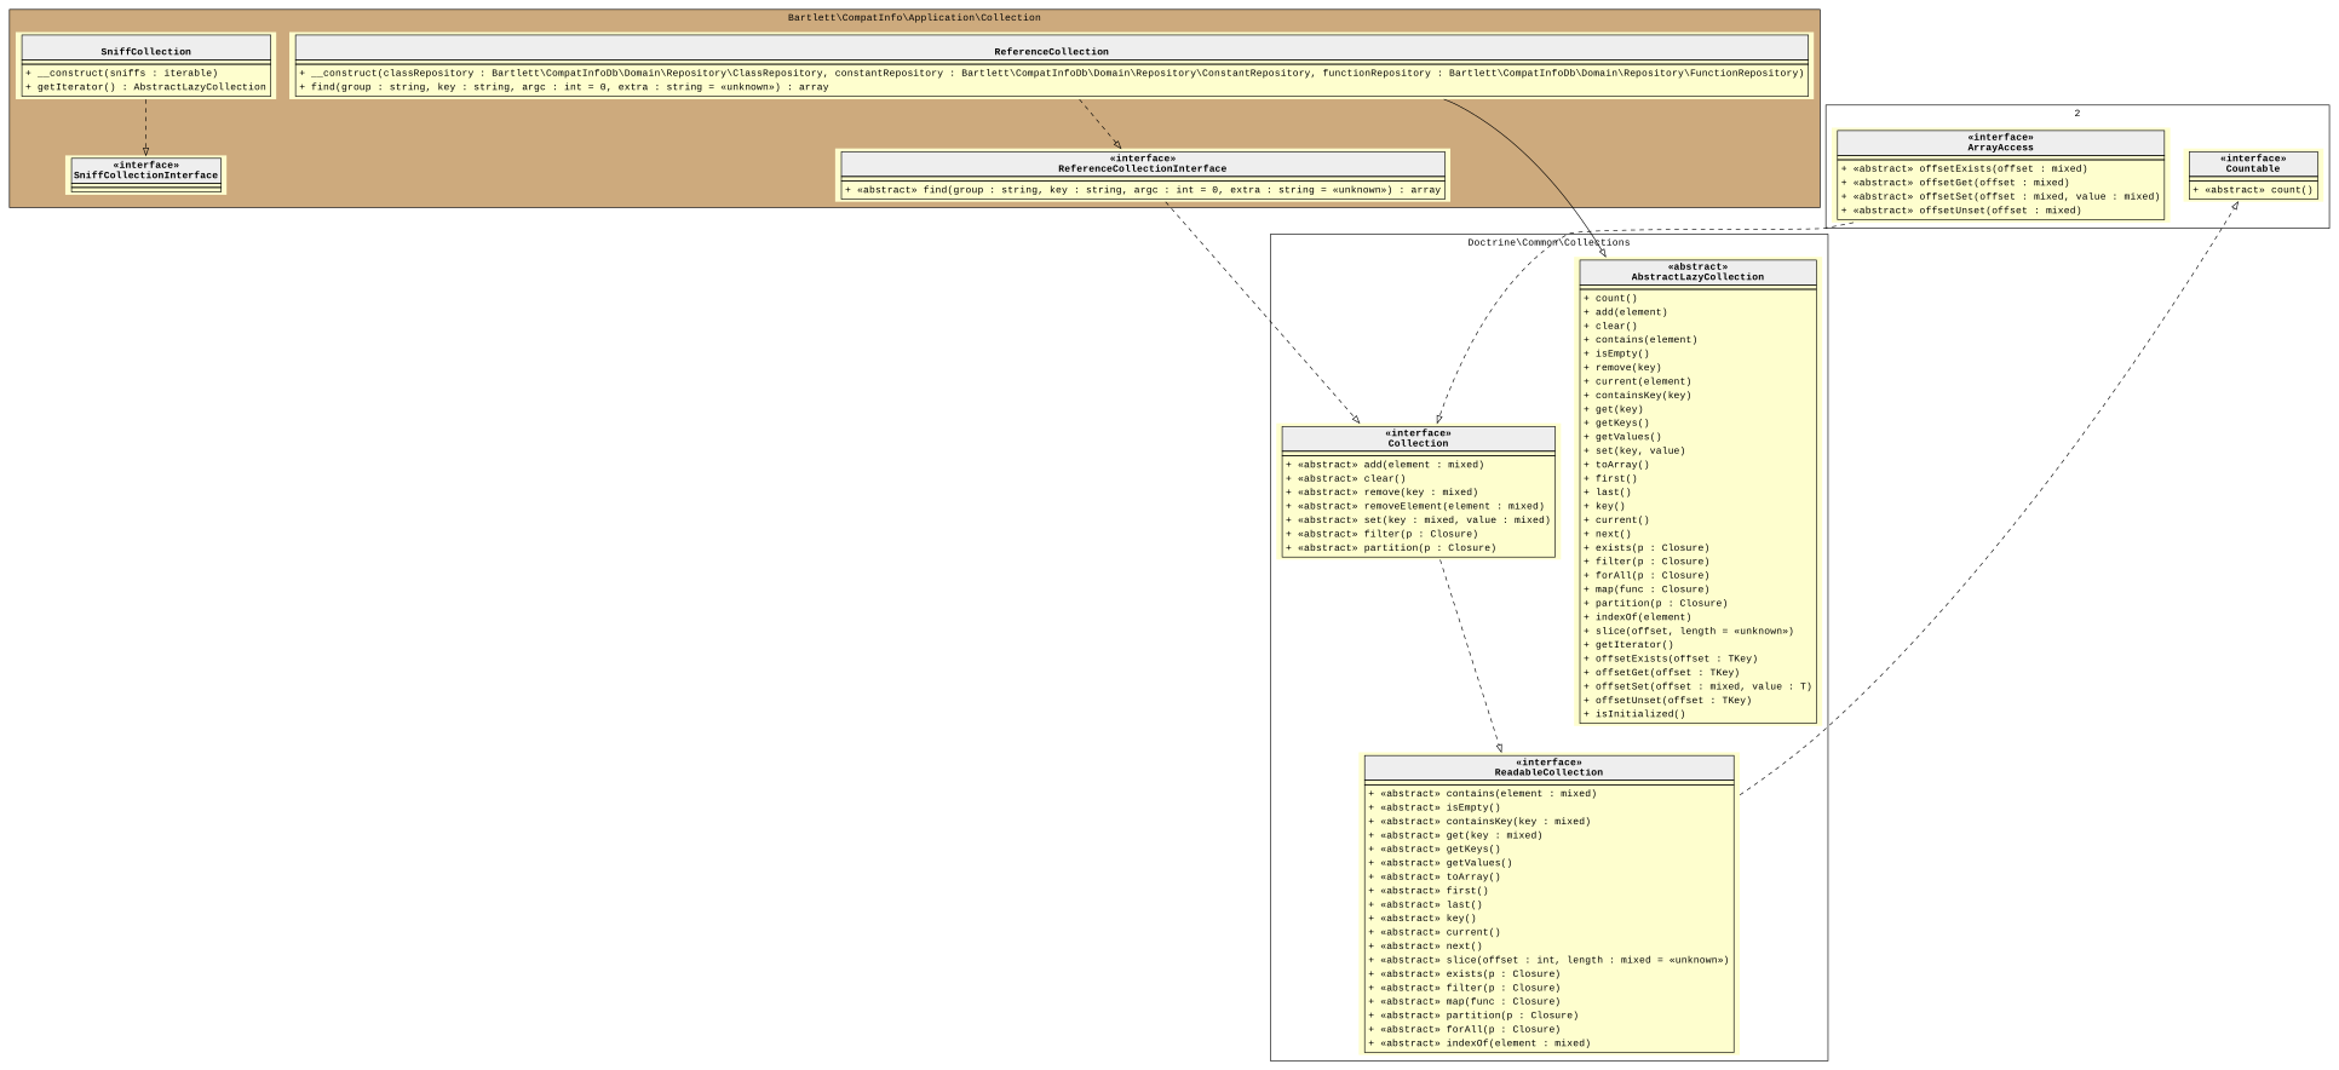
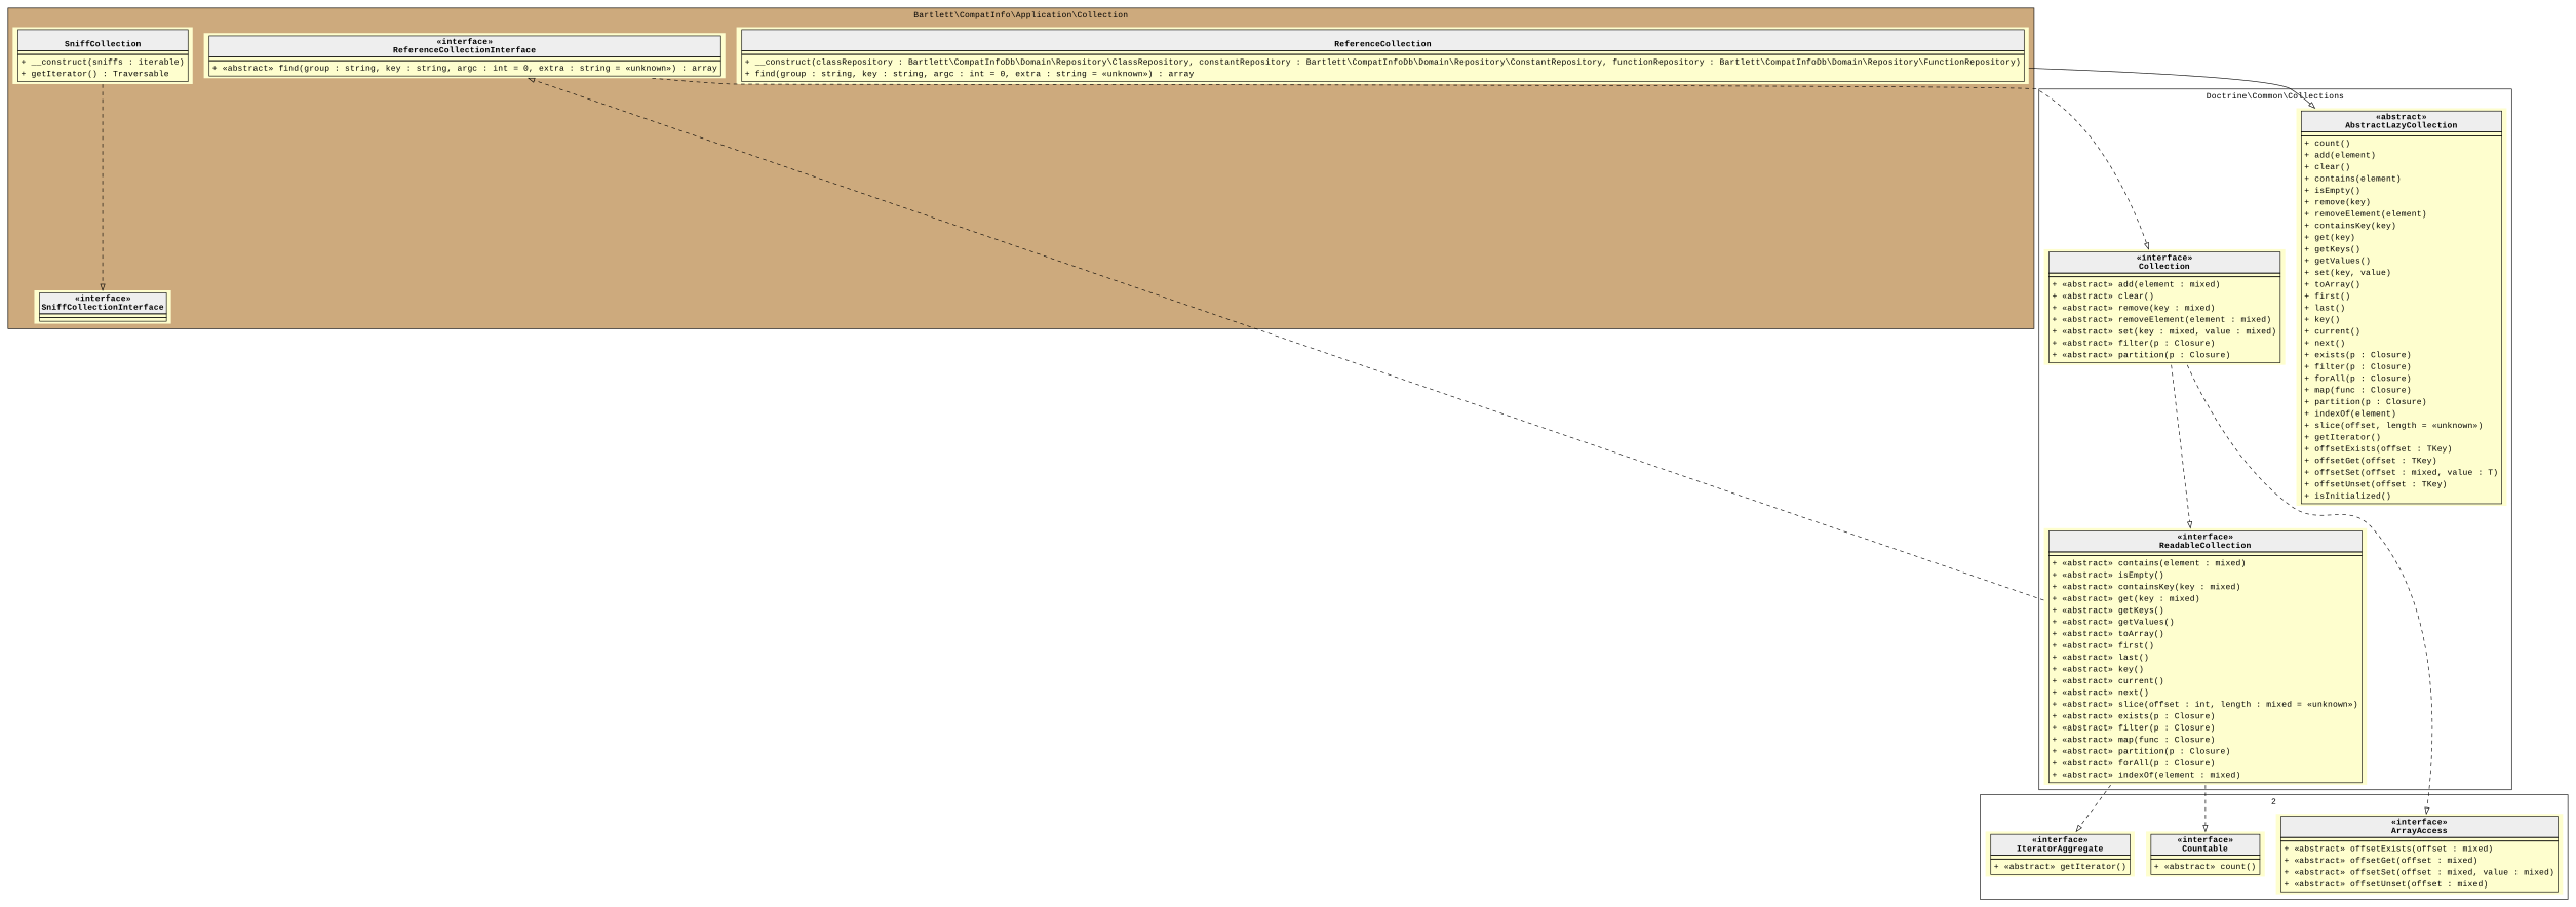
  digraph {
    fontname="Liberation Mono"
    rankdir=TB
    node [fillcolor="#FEFECE" fontname="Liberation Mono" shape=none style=filled]
    edge [arrowhead=empty fontname="Liberation Mono" style=dashed]
    n1 [label=< <table cellspacing="0" border="0" cellborder="1">     <tr><td bgcolor="#eeeeee"><b><br/>ReferenceCollection</b></td></tr>     <tr><td></td></tr>     <tr><td><table border="0" cellspacing="0" cellpadding="2">     <tr><td align="left">+ __construct(classRepository : Bartlett\\CompatInfoDb\\Domain\\Repository\\ClassRepository, constantRepository : Bartlett\\CompatInfoDb\\Domain\\Repository\\ConstantRepository, functionRepository : Bartlett\\CompatInfoDb\\Domain\\Repository\\FunctionRepository)</td></tr>     <tr><td align="left">+ find(group : string, key : string, argc : int = 0, extra : string = «unknown») : array</td></tr> </table></td></tr> </table>>]
    n2 [label=< <table cellspacing="0" border="0" cellborder="1">     <tr><td bgcolor="#eeeeee"><b>«interface»<br/>ReferenceCollectionInterface</b></td></tr>     <tr><td></td></tr>     <tr><td><table border="0" cellspacing="0" cellpadding="2">     <tr><td align="left">+ «abstract» find(group : string, key : string, argc : int = 0, extra : string = «unknown») : array</td></tr> </table></td></tr> </table>>]
-   n3 [label=< <table cellspacing="0" border="0" cellborder="1">     <tr><td bgcolor="#eeeeee"><b><br/>SniffCollection</b></td></tr>     <tr><td></td></tr>     <tr><td><table border="0" cellspacing="0" cellpadding="2">     <tr><td align="left">+ __construct(sniffs : iterable)</td></tr>     <tr><td align="left">+ getIterator() : AbstractLazyCollection</td></tr> </table></td></tr> </table>>]
+   n3 [label=< <table cellspacing="0" border="0" cellborder="1">     <tr><td bgcolor="#eeeeee"><b><br/>SniffCollection</b></td></tr>     <tr><td></td></tr>     <tr><td><table border="0" cellspacing="0" cellpadding="2">     <tr><td align="left">+ __construct(sniffs : iterable)</td></tr>     <tr><td align="left">+ getIterator() : Traversable</td></tr> </table></td></tr> </table>>]
    n4 [label=< <table cellspacing="0" border="0" cellborder="1">     <tr><td bgcolor="#eeeeee"><b>«interface»<br/>SniffCollectionInterface</b></td></tr>     <tr><td></td></tr>     <tr><td></td></tr> </table>>]
-   n5 [label=< <table cellspacing="0" border="0" cellborder="1">     <tr><td bgcolor="#eeeeee"><b>«abstract»<br/>AbstractLazyCollection</b></td></tr>     <tr><td></td></tr>     <tr><td><table border="0" cellspacing="0" cellpadding="2">     <tr><td align="left">+ count()</td></tr>     <tr><td align="left">+ add(element)</td></tr>     <tr><td align="left">+ clear()</td></tr>     <tr><td align="left">+ contains(element)</td></tr>     <tr><td align="left">+ isEmpty()</td></tr>     <tr><td align="left">+ remove(key)</td></tr>     <tr><td align="left">+ current(element)</td></tr>     <tr><td align="left">+ containsKey(key)</td></tr>     <tr><td align="left">+ get(key)</td></tr>     <tr><td align="left">+ getKeys()</td></tr>     <tr><td align="left">+ getValues()</td></tr>     <tr><td align="left">+ set(key, value)</td></tr>     <tr><td align="left">+ toArray()</td></tr>     <tr><td align="left">+ first()</td></tr>     <tr><td align="left">+ last()</td></tr>     <tr><td align="left">+ key()</td></tr>     <tr><td align="left">+ current()</td></tr>     <tr><td align="left">+ next()</td></tr>     <tr><td align="left">+ exists(p : Closure)</td></tr>     <tr><td align="left">+ filter(p : Closure)</td></tr>     <tr><td align="left">+ forAll(p : Closure)</td></tr>     <tr><td align="left">+ map(func : Closure)</td></tr>     <tr><td align="left">+ partition(p : Closure)</td></tr>     <tr><td align="left">+ indexOf(element)</td></tr>     <tr><td align="left">+ slice(offset, length = «unknown»)</td></tr>     <tr><td align="left">+ getIterator()</td></tr>     <tr><td align="left">+ offsetExists(offset : TKey)</td></tr>     <tr><td align="left">+ offsetGet(offset : TKey)</td></tr>     <tr><td align="left">+ offsetSet(offset : mixed, value : T)</td></tr>     <tr><td align="left">+ offsetUnset(offset : TKey)</td></tr>     <tr><td align="left">+ isInitialized()</td></tr> </table></td></tr> </table>>]
+   n5 [label=< <table cellspacing="0" border="0" cellborder="1">     <tr><td bgcolor="#eeeeee"><b>«abstract»<br/>AbstractLazyCollection</b></td></tr>     <tr><td></td></tr>     <tr><td><table border="0" cellspacing="0" cellpadding="2">     <tr><td align="left">+ count()</td></tr>     <tr><td align="left">+ add(element)</td></tr>     <tr><td align="left">+ clear()</td></tr>     <tr><td align="left">+ contains(element)</td></tr>     <tr><td align="left">+ isEmpty()</td></tr>     <tr><td align="left">+ remove(key)</td></tr>     <tr><td align="left">+ removeElement(element)</td></tr>     <tr><td align="left">+ containsKey(key)</td></tr>     <tr><td align="left">+ get(key)</td></tr>     <tr><td align="left">+ getKeys()</td></tr>     <tr><td align="left">+ getValues()</td></tr>     <tr><td align="left">+ set(key, value)</td></tr>     <tr><td align="left">+ toArray()</td></tr>     <tr><td align="left">+ first()</td></tr>     <tr><td align="left">+ last()</td></tr>     <tr><td align="left">+ key()</td></tr>     <tr><td align="left">+ current()</td></tr>     <tr><td align="left">+ next()</td></tr>     <tr><td align="left">+ exists(p : Closure)</td></tr>     <tr><td align="left">+ filter(p : Closure)</td></tr>     <tr><td align="left">+ forAll(p : Closure)</td></tr>     <tr><td align="left">+ map(func : Closure)</td></tr>     <tr><td align="left">+ partition(p : Closure)</td></tr>     <tr><td align="left">+ indexOf(element)</td></tr>     <tr><td align="left">+ slice(offset, length = «unknown»)</td></tr>     <tr><td align="left">+ getIterator()</td></tr>     <tr><td align="left">+ offsetExists(offset : TKey)</td></tr>     <tr><td align="left">+ offsetGet(offset : TKey)</td></tr>     <tr><td align="left">+ offsetSet(offset : mixed, value : T)</td></tr>     <tr><td align="left">+ offsetUnset(offset : TKey)</td></tr>     <tr><td align="left">+ isInitialized()</td></tr> </table></td></tr> </table>>]
    n6 [label=< <table cellspacing="0" border="0" cellborder="1">     <tr><td bgcolor="#eeeeee"><b>«interface»<br/>Collection</b></td></tr>     <tr><td></td></tr>     <tr><td><table border="0" cellspacing="0" cellpadding="2">     <tr><td align="left">+ «abstract» add(element : mixed)</td></tr>     <tr><td align="left">+ «abstract» clear()</td></tr>     <tr><td align="left">+ «abstract» remove(key : mixed)</td></tr>     <tr><td align="left">+ «abstract» removeElement(element : mixed)</td></tr>     <tr><td align="left">+ «abstract» set(key : mixed, value : mixed)</td></tr>     <tr><td align="left">+ «abstract» filter(p : Closure)</td></tr>     <tr><td align="left">+ «abstract» partition(p : Closure)</td></tr> </table></td></tr> </table>>]
    n7 [label=< <table cellspacing="0" border="0" cellborder="1">     <tr><td bgcolor="#eeeeee"><b>«interface»<br/>ReadableCollection</b></td></tr>     <tr><td></td></tr>     <tr><td><table border="0" cellspacing="0" cellpadding="2">     <tr><td align="left">+ «abstract» contains(element : mixed)</td></tr>     <tr><td align="left">+ «abstract» isEmpty()</td></tr>     <tr><td align="left">+ «abstract» containsKey(key : mixed)</td></tr>     <tr><td align="left">+ «abstract» get(key : mixed)</td></tr>     <tr><td align="left">+ «abstract» getKeys()</td></tr>     <tr><td align="left">+ «abstract» getValues()</td></tr>     <tr><td align="left">+ «abstract» toArray()</td></tr>     <tr><td align="left">+ «abstract» first()</td></tr>     <tr><td align="left">+ «abstract» last()</td></tr>     <tr><td align="left">+ «abstract» key()</td></tr>     <tr><td align="left">+ «abstract» current()</td></tr>     <tr><td align="left">+ «abstract» next()</td></tr>     <tr><td align="left">+ «abstract» slice(offset : int, length : mixed = «unknown»)</td></tr>     <tr><td align="left">+ «abstract» exists(p : Closure)</td></tr>     <tr><td align="left">+ «abstract» filter(p : Closure)</td></tr>     <tr><td align="left">+ «abstract» map(func : Closure)</td></tr>     <tr><td align="left">+ «abstract» partition(p : Closure)</td></tr>     <tr><td align="left">+ «abstract» forAll(p : Closure)</td></tr>     <tr><td align="left">+ «abstract» indexOf(element : mixed)</td></tr> </table></td></tr> </table>>]
    n8 [label=< <table cellspacing="0" border="0" cellborder="1">     <tr><td bgcolor="#eeeeee"><b>«interface»<br/>Countable</b></td></tr>     <tr><td></td></tr>     <tr><td><table border="0" cellspacing="0" cellpadding="2">     <tr><td align="left">+ «abstract» count()</td></tr> </table></td></tr> </table>>]
+   n9 [label=< <table cellspacing="0" border="0" cellborder="1">     <tr><td bgcolor="#eeeeee"><b>«interface»<br/>IteratorAggregate</b></td></tr>     <tr><td></td></tr>     <tr><td><table border="0" cellspacing="0" cellpadding="2">     <tr><td align="left">+ «abstract» getIterator()</td></tr> </table></td></tr> </table>>]
    n10 [label=< <table cellspacing="0" border="0" cellborder="1">     <tr><td bgcolor="#eeeeee"><b>«interface»<br/>ArrayAccess</b></td></tr>     <tr><td></td></tr>     <tr><td><table border="0" cellspacing="0" cellpadding="2">     <tr><td align="left">+ «abstract» offsetExists(offset : mixed)</td></tr>     <tr><td align="left">+ «abstract» offsetGet(offset : mixed)</td></tr>     <tr><td align="left">+ «abstract» offsetSet(offset : mixed, value : mixed)</td></tr>     <tr><td align="left">+ «abstract» offsetUnset(offset : mixed)</td></tr> </table></td></tr> </table>>]
    subgraph cluster_1 {
      bgcolor=burlywood3
      label="Bartlett\\CompatInfo\\Application\\Collection"
      n1
      n2
      n3
      n4
    }
    subgraph cluster_2 {
      label="Doctrine\\Common\\Collections"
      n5
      n6
      n7
    }
    subgraph cluster_3 {
      label=2
      n8
+     n9
      n10
    }
-   n1 -> n2
+   n7 -> n2
    n1 -> n5 [style=filled]
    n2 -> n6
    n3 -> n4
    n6 -> n7
-   n10 -> n6
+   n6 -> n10
    n7 -> n8
+   n7 -> n9
  }
